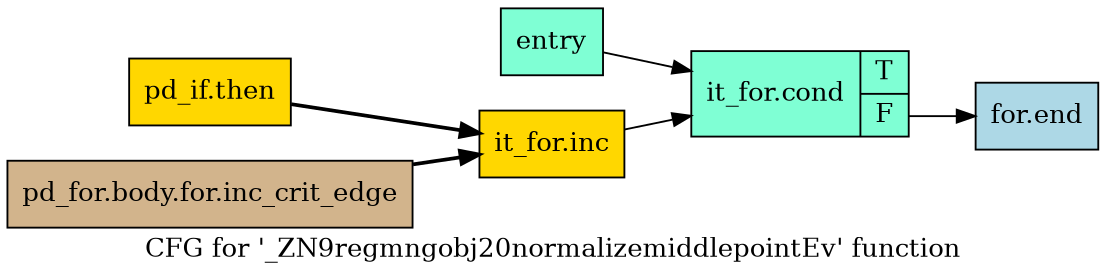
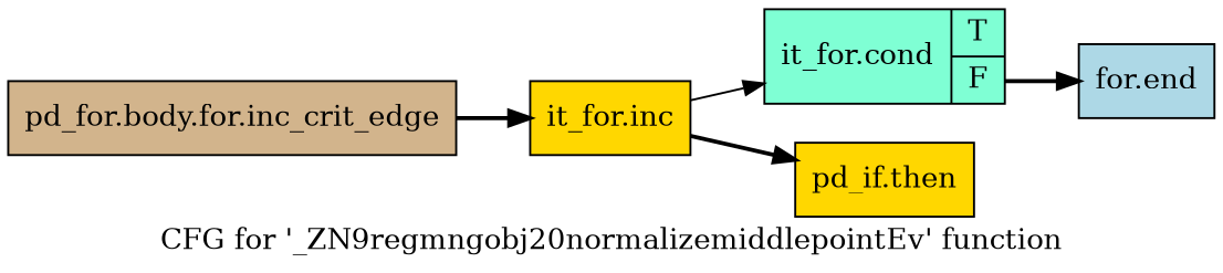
  digraph {
    label="CFG for '_ZN9regmngobj20normalizemiddlepointEv' function"
    rankdir=LR
    node [fillcolor=aquamarine shape=record style=filled]
    edge [style=bold]
-   n1 [label="{entry}"]
    n2 [label="{it_for.cond|{<s0>T|<s1>F}}"]
    n3 [fillcolor=lightblue label="{for.end}"]
    n4 [fillcolor=gold label="{pd_if.then}"]
    n5 [fillcolor=gold label="{it_for.inc}"]
    n6 [fillcolor=tan label="{pd_for.body.for.inc_crit_edge}"]
-   n1 -> n2 [style=solid]
-   n2 -> n3 [style=solid tailport=s1]
-   n4 -> n5
+   n2 -> n3 [tailport=s1]
+   n5 -> n4
    n5 -> n2 [style=solid]
    n6 -> n5
  }
